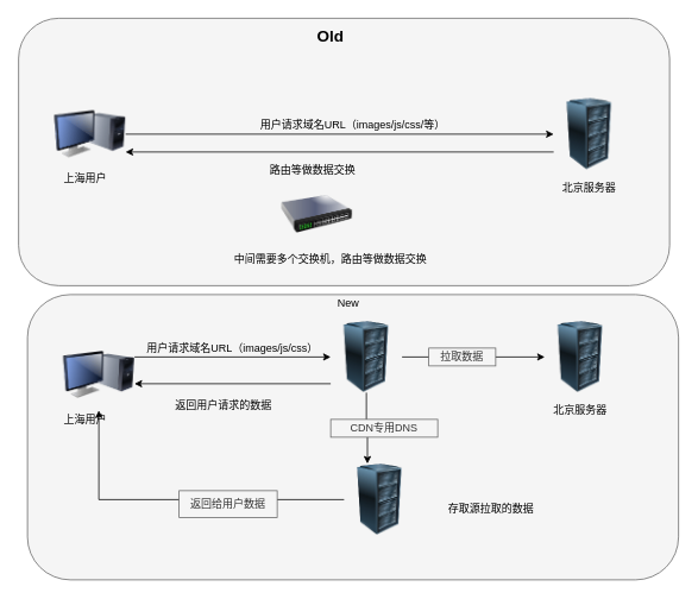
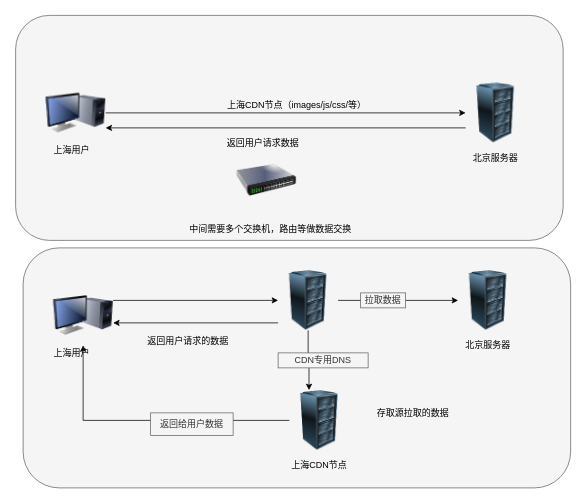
  <mxCell id="0" />
  <mxCell id="1" parent="0" />
  <mxCell id="2" value="" style="rounded=1;whiteSpace=wrap;html=1;fillColor=#f5f5f5;strokeColor=#666666;fontColor=#333333;" vertex="1" parent="1"><mxGeometry x="20" y="20" width="730" height="300" as="geometry" /></mxCell>
  <mxCell id="3" style="edgeStyle=orthogonalEdgeStyle;rounded=0;orthogonalLoop=1;jettySize=auto;html=1;" edge="1" parent="1" source="4" target="6"><mxGeometry relative="1" as="geometry" /></mxCell>
  <mxCell id="4" value="" style="image;html=1;labelBackgroundColor=#ffffff;image=img/lib/clip_art/computers/Monitor_Tower_128x128.png" vertex="1" parent="1"><mxGeometry x="60" y="110" width="80" height="80" as="geometry" /></mxCell>
  <mxCell id="5" style="edgeStyle=orthogonalEdgeStyle;rounded=0;orthogonalLoop=1;jettySize=auto;html=1;exitX=0;exitY=0.75;exitDx=0;exitDy=0;entryX=1;entryY=0.75;entryDx=0;entryDy=0;" edge="1" parent="1" source="6" target="4"><mxGeometry relative="1" as="geometry" /></mxCell>
  <mxCell id="6" value="" style="image;html=1;labelBackgroundColor=#ffffff;image=img/lib/clip_art/computers/Server_Rack_128x128.png" vertex="1" parent="1"><mxGeometry x="620" y="110" width="80" height="80" as="geometry" /></mxCell>
  <mxCell id="7" value="" style="image;html=1;labelBackgroundColor=#ffffff;image=img/lib/clip_art/networking/Switch_128x128.png" vertex="1" parent="1"><mxGeometry x="314.5" y="200" width="80" height="80" as="geometry" /></mxCell>
- <mxCell id="8" value="&lt;b&gt;&lt;font style=&quot;font-size: 18px&quot;&gt;Old&lt;/font&gt;&lt;/b&gt;" style="text;html=1;strokeColor=none;fillColor=none;align=center;verticalAlign=middle;whiteSpace=wrap;rounded=0;" vertex="1" parent="1"><mxGeometry x="350" y="30" width="40" height="20" as="geometry" /></mxCell>
  <mxCell id="9" value="上海用户" style="text;html=1;strokeColor=none;fillColor=none;align=center;verticalAlign=middle;whiteSpace=wrap;rounded=0;" vertex="1" parent="1"><mxGeometry x="70" y="190" width="50" height="20" as="geometry" /></mxCell>
  <mxCell id="10" value="北京服务器" style="text;html=1;strokeColor=none;fillColor=none;align=center;verticalAlign=middle;whiteSpace=wrap;rounded=0;" vertex="1" parent="1"><mxGeometry x="620" y="200" width="80" height="20" as="geometry" /></mxCell>
- <mxCell id="11" value="用户请求域名URL（images/js/css/等）" style="text;html=1;strokeColor=none;fillColor=none;align=center;verticalAlign=middle;whiteSpace=wrap;rounded=0;" vertex="1" parent="1"><mxGeometry x="259.5" y="130" width="270" height="20" as="geometry" /></mxCell>
- <mxCell id="12" value="路由等做数据交换" style="text;html=1;strokeColor=none;fillColor=none;align=center;verticalAlign=middle;whiteSpace=wrap;rounded=0;" vertex="1" parent="1"><mxGeometry x="270" y="180" width="160" height="20" as="geometry" /></mxCell>
- <mxCell id="13" value="中间需要多个交换机，路由等做数据交换" style="text;html=1;strokeColor=none;fillColor=none;align=center;verticalAlign=middle;whiteSpace=wrap;rounded=0;" vertex="1" parent="1"><mxGeometry x="240" y="280" width="260" height="20" as="geometry" /></mxCell>
+ <mxCell id="11" value="上海CDN节点（images/js/css/等）" style="text;html=1;strokeColor=none;fillColor=none;align=center;verticalAlign=middle;whiteSpace=wrap;rounded=0;" vertex="1" parent="1"><mxGeometry x="259.5" y="130" width="270" height="20" as="geometry" /></mxCell>
+ <mxCell id="12" value="返回用户请求数据" style="text;html=1;strokeColor=none;fillColor=none;align=center;verticalAlign=middle;whiteSpace=wrap;rounded=0;" vertex="1" parent="1"><mxGeometry x="270" y="180" width="160" height="20" as="geometry" /></mxCell>
+ <mxCell id="13" value="中间需要多个交换机，路由等做数据交换" style="text;html=1;strokeColor=none;fillColor=none;align=center;verticalAlign=middle;whiteSpace=wrap;rounded=0;" vertex="1" parent="1"><mxGeometry x="230" y="295" width="260" height="20" as="geometry" /></mxCell>
  <mxCell id="14" value="" style="rounded=1;whiteSpace=wrap;html=1;fillColor=#f5f5f5;strokeColor=#666666;fontColor=#333333;" vertex="1" parent="1"><mxGeometry x="30" y="330" width="730" height="320" as="geometry" /></mxCell>
- <mxCell id="15" value="New" style="text;html=1;strokeColor=none;fillColor=none;align=center;verticalAlign=middle;whiteSpace=wrap;rounded=0;" vertex="1" parent="1"><mxGeometry x="370" y="330" width="40" height="20" as="geometry" /></mxCell>
  <mxCell id="16" value="" style="image;html=1;labelBackgroundColor=#ffffff;image=img/lib/clip_art/computers/Monitor_Tower_128x128.png" vertex="1" parent="1"><mxGeometry x="70" y="380" width="80" height="80" as="geometry" /></mxCell>
  <mxCell id="17" style="edgeStyle=orthogonalEdgeStyle;rounded=0;orthogonalLoop=1;jettySize=auto;html=1;entryX=0.327;entryY=-0.004;entryDx=0;entryDy=0;entryPerimeter=0;" edge="1" parent="1" source="19" target="22"><mxGeometry relative="1" as="geometry" /></mxCell>
  <mxCell id="18" style="edgeStyle=orthogonalEdgeStyle;rounded=0;orthogonalLoop=1;jettySize=auto;html=1;" edge="1" parent="1" source="19" target="20"><mxGeometry relative="1" as="geometry" /></mxCell>
  <mxCell id="19" value="" style="image;html=1;labelBackgroundColor=#ffffff;image=img/lib/clip_art/computers/Server_Rack_128x128.png" vertex="1" parent="1"><mxGeometry x="370" y="360" width="80" height="80" as="geometry" /></mxCell>
  <mxCell id="20" value="" style="image;html=1;labelBackgroundColor=#ffffff;image=img/lib/clip_art/computers/Server_Rack_128x128.png" vertex="1" parent="1"><mxGeometry x="610" y="360" width="80" height="80" as="geometry" /></mxCell>
  <mxCell id="21" style="edgeStyle=orthogonalEdgeStyle;rounded=0;orthogonalLoop=1;jettySize=auto;html=1;" edge="1" parent="1" source="22" target="16"><mxGeometry relative="1" as="geometry" /></mxCell>
  <mxCell id="22" value="" style="image;html=1;labelBackgroundColor=#ffffff;image=img/lib/clip_art/computers/Server_Rack_128x128.png" vertex="1" parent="1"><mxGeometry x="385" y="520" width="80" height="80" as="geometry" /></mxCell>
  <mxCell id="23" value="上海用户" style="text;html=1;strokeColor=none;fillColor=none;align=center;verticalAlign=middle;whiteSpace=wrap;rounded=0;" vertex="1" parent="1"><mxGeometry x="50" y="460" width="90" height="20" as="geometry" /></mxCell>
  <mxCell id="24" value="北京服务器" style="text;html=1;strokeColor=none;fillColor=none;align=center;verticalAlign=middle;whiteSpace=wrap;rounded=0;" vertex="1" parent="1"><mxGeometry x="610" y="450" width="80" height="20" as="geometry" /></mxCell>
+ <mxCell id="25" value="上海CDN节点" style="text;html=1;strokeColor=none;fillColor=none;align=center;verticalAlign=middle;whiteSpace=wrap;rounded=0;" vertex="1" parent="1"><mxGeometry x="380" y="610" width="90" height="20" as="geometry" /></mxCell>
  <mxCell id="26" value="CDN专用DNS" style="text;html=1;strokeColor=#666666;fillColor=#f5f5f5;align=center;verticalAlign=middle;whiteSpace=wrap;rounded=0;fontColor=#333333;" vertex="1" parent="1"><mxGeometry x="370" y="470" width="120" height="20" as="geometry" /></mxCell>
- <mxCell id="27" value="拉取数据" style="text;html=1;strokeColor=#666666;fillColor=#f5f5f5;align=center;verticalAlign=middle;whiteSpace=wrap;rounded=0;fontColor=#333333;" vertex="1" parent="1"><mxGeometry x="480" y="390" width="75" height="20" as="geometry" /></mxCell>
- <mxCell id="28" value="存取源拉取的数据" style="text;html=1;strokeColor=none;fillColor=none;align=center;verticalAlign=middle;whiteSpace=wrap;rounded=0;" vertex="1" parent="1"><mxGeometry x="490" y="560" width="120" height="20" as="geometry" /></mxCell>
+ <mxCell id="27" value="拉取数据" style="text;html=1;strokeColor=#666666;fillColor=#f5f5f5;align=center;verticalAlign=middle;whiteSpace=wrap;rounded=0;fontColor=#333333;" vertex="1" parent="1"><mxGeometry x="480" y="390" width="60" height="20" as="geometry" /></mxCell>
+ <mxCell id="28" value="存取源拉取的数据" style="text;html=1;strokeColor=none;fillColor=none;align=center;verticalAlign=middle;whiteSpace=wrap;rounded=0;" vertex="1" parent="1"><mxGeometry x="490" y="540" width="120" height="20" as="geometry" /></mxCell>
  <mxCell id="29" value="" style="endArrow=classic;html=1;entryX=0;entryY=0.5;entryDx=0;entryDy=0;exitX=1;exitY=0.25;exitDx=0;exitDy=0;" edge="1" parent="1" source="16" target="19"><mxGeometry width="50" height="50" relative="1" as="geometry"><mxPoint x="170" y="440" as="sourcePoint" /><mxPoint x="220" y="390" as="targetPoint" /></mxGeometry></mxCell>
  <mxCell id="30" value="" style="endArrow=classic;html=1;entryX=0;entryY=0.5;entryDx=0;entryDy=0;exitX=1;exitY=0.25;exitDx=0;exitDy=0;" edge="1" parent="1"><mxGeometry width="50" height="50" relative="1" as="geometry"><mxPoint x="370" y="430" as="sourcePoint" /><mxPoint x="150" y="430" as="targetPoint" /></mxGeometry></mxCell>
- <mxCell id="31" value="用户请求域名URL（images/js/css）" style="text;html=1;strokeColor=none;fillColor=none;align=center;verticalAlign=middle;whiteSpace=wrap;rounded=0;" vertex="1" parent="1"><mxGeometry x="150" y="380" width="220" height="20" as="geometry" /></mxCell>
  <mxCell id="32" value="返回用户请求的数据" style="text;html=1;strokeColor=none;fillColor=none;align=center;verticalAlign=middle;whiteSpace=wrap;rounded=0;" vertex="1" parent="1"><mxGeometry x="185" y="445" width="130" height="20" as="geometry" /></mxCell>
  <mxCell id="33" value="返回给用户数据" style="text;html=1;strokeColor=#666666;fillColor=#f5f5f5;align=center;verticalAlign=middle;whiteSpace=wrap;rounded=0;fontColor=#333333;" vertex="1" parent="1"><mxGeometry x="200" y="550" width="110" height="30" as="geometry" /></mxCell>
